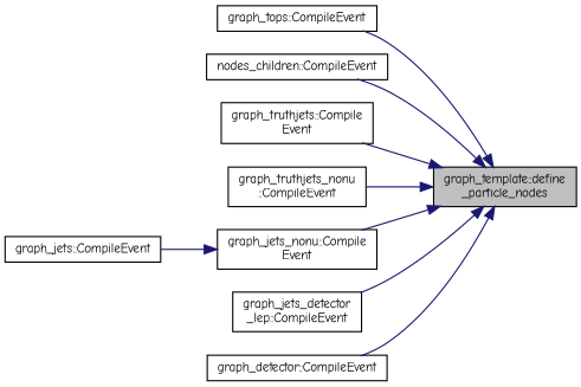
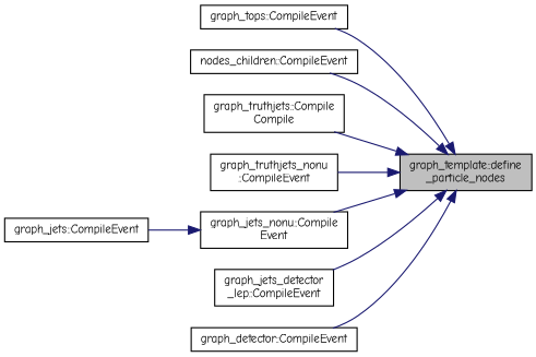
  digraph {
    fontname="Comic Neue"
    rankdir=RL
    node [color=black fillcolor=white fontname="Comic Neue" fontsize=10 shape=record style=filled]
    edge [color=midnightblue dir=back fontname="Comic Neue" fontsize=10 labelfontname=Helvetica labelfontsize=10 style=solid]
    n1 [fillcolor=grey75 fontcolor=black height=0.2 label="graph_template::define\l_particle_nodes" width=0.4]
    n2 [height=0.2 label="graph_tops::CompileEvent" width=0.4]
    n3 [height=0.2 label="nodes_children::CompileEvent" width=0.4]
-   n4 [height=0.2 label="graph_truthjets::Compile\lEvent" width=0.4]
+   n4 [height=0.2 label="graph_truthjets::Compile\lCompile" width=0.4]
    n5 [height=0.2 label="graph_truthjets_nonu\l::CompileEvent" width=0.4]
    n6 [height=0.2 label="graph_jets_nonu::Compile\lEvent" width=0.4]
    n7 [height=0.2 label="graph_jets_detector\l_lep::CompileEvent" width=0.4]
    n8 [height=0.2 label="graph_detector::CompileEvent" width=0.4]
    n9 [height=0.2 label="graph_jets::CompileEvent" width=0.4]
    n1 -> n2
    n1 -> n3
    n1 -> n4
    n1 -> n5
    n1 -> n6
    n1 -> n7
    n1 -> n8
    n6 -> n9
  }
